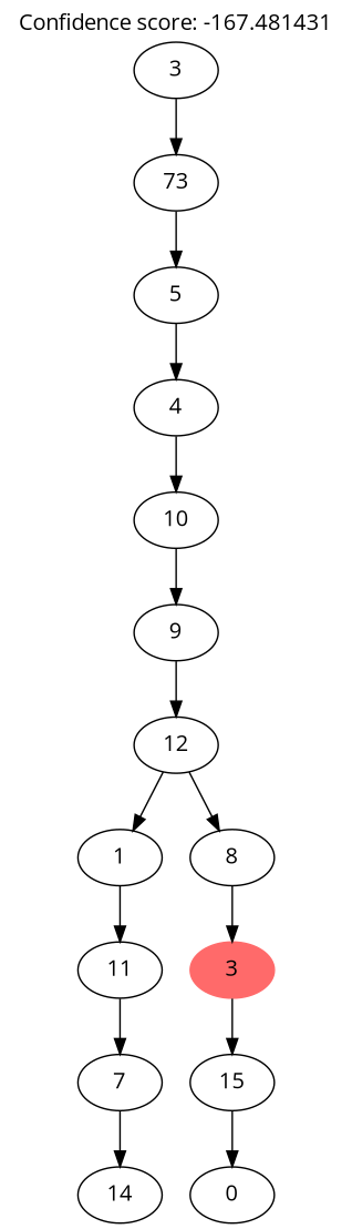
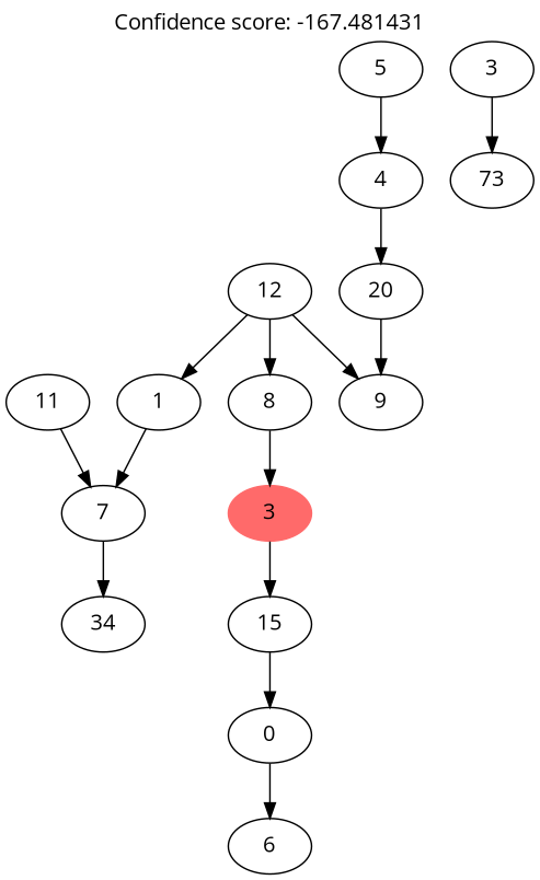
  digraph {
    fontname="Open Sans"
    label="Confidence score: -167.481431"
    labelloc=t
    node [fontname="Open Sans"]
    edge [fontname="Open Sans"]
    n1 [label=7]
-   n2 [label=14]
+   n2 [label=34]
    n3 [label=11]
    n4 [label=1]
    n5 [label=0]
+   n6 [label=6]
    n7 [label=15]
    n8 [color=indianred1 label=3 style=filled]
    n9 [label=8]
    n10 [label=12]
    n11 [label=9]
-   n12 [label=10]
+   n12 [label=20]
    n13 [label=4]
    n14 [label=5]
    n15 [label=73]
    n16 [label=3]
    n1 -> n2
    n3 -> n1
-   n4 -> n3
+   n4 -> n1
+   n5 -> n6
    n7 -> n5
    n8 -> n7
    n9 -> n8
    n10 -> n4
    n10 -> n9
-   n11 -> n10
+   n10 -> n11
    n12 -> n11
    n13 -> n12
    n14 -> n13
-   n15 -> n14
    n16 -> n15
  }
